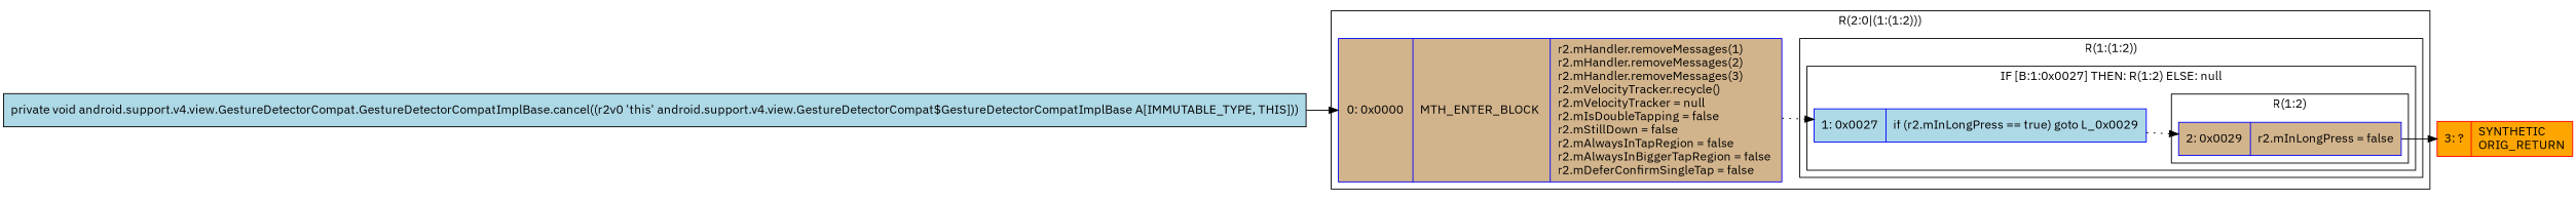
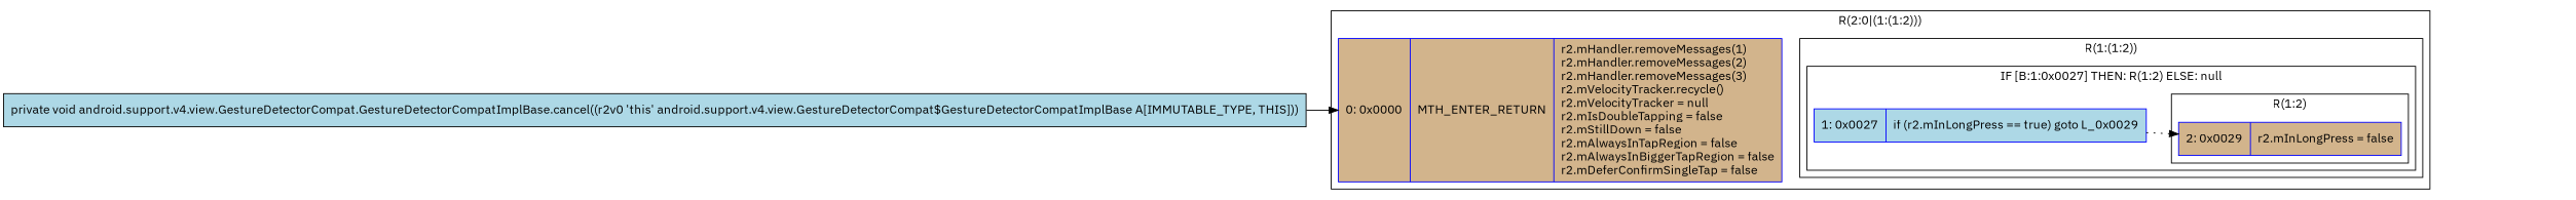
  digraph {
    fontname="IBM Plex Sans"
    rankdir=LR
    node [color=blue fillcolor=tan fontname="IBM Plex Sans" shape=record style=filled]
    edge [fontname="IBM Plex Sans" style=solid]
    n1 [label="{2\:\ 0x0029|r2.mInLongPress = false\l}"]
    n2 [fillcolor=lightblue label="{1\:\ 0x0027|if (r2.mInLongPress == true) goto L_0x0029\l}"]
-   n3 [label="{0\:\ 0x0000|MTH_ENTER_BLOCK\l|r2.mHandler.removeMessages(1)\lr2.mHandler.removeMessages(2)\lr2.mHandler.removeMessages(3)\lr2.mVelocityTracker.recycle()\lr2.mVelocityTracker = null\lr2.mIsDoubleTapping = false\lr2.mStillDown = false\lr2.mAlwaysInTapRegion = false\lr2.mAlwaysInBiggerTapRegion = false\lr2.mDeferConfirmSingleTap = false\l}"]
-   n4 [color=red fillcolor=orange label="{3\:\ ?|SYNTHETIC\lORIG_RETURN\l}"]
+   n3 [label="{0\:\ 0x0000|MTH_ENTER_RETURN\l|r2.mHandler.removeMessages(1)\lr2.mHandler.removeMessages(2)\lr2.mHandler.removeMessages(3)\lr2.mVelocityTracker.recycle()\lr2.mVelocityTracker = null\lr2.mIsDoubleTapping = false\lr2.mStillDown = false\lr2.mAlwaysInTapRegion = false\lr2.mAlwaysInBiggerTapRegion = false\lr2.mDeferConfirmSingleTap = false\l}"]
    n5 [fillcolor=lightblue label="{private void android.support.v4.view.GestureDetectorCompat.GestureDetectorCompatImplBase.cancel((r2v0 'this' android.support.v4.view.GestureDetectorCompat$GestureDetectorCompatImplBase A[IMMUTABLE_TYPE, THIS])) }" color=""]
    subgraph cluster_1 {
      label="R(2:0|(1:(1:2)))"
      n3
      subgraph cluster_2 {
        label="R(1:(1:2))"
        subgraph cluster_3 {
          label="IF [B:1:0x0027] THEN: R(1:2) ELSE: null"
          n2
          subgraph cluster_4 {
            label="R(1:2)"
            n1
          }
        }
      }
    }
-   n1 -> n4
    n2 -> n1 [style=dotted]
-   n3 -> n2 [style=dotted]
    n5 -> n3
  }
